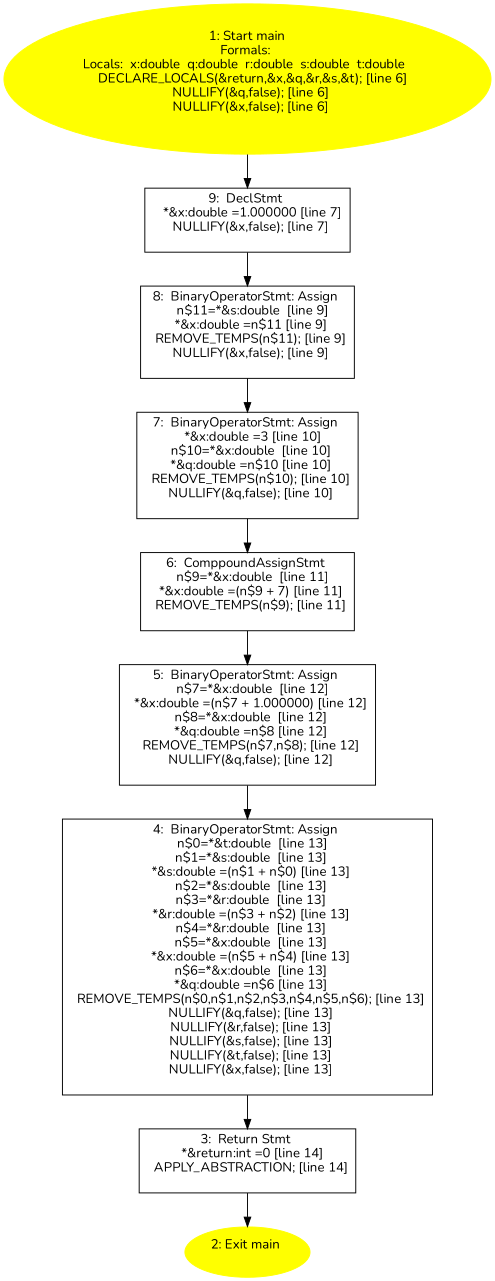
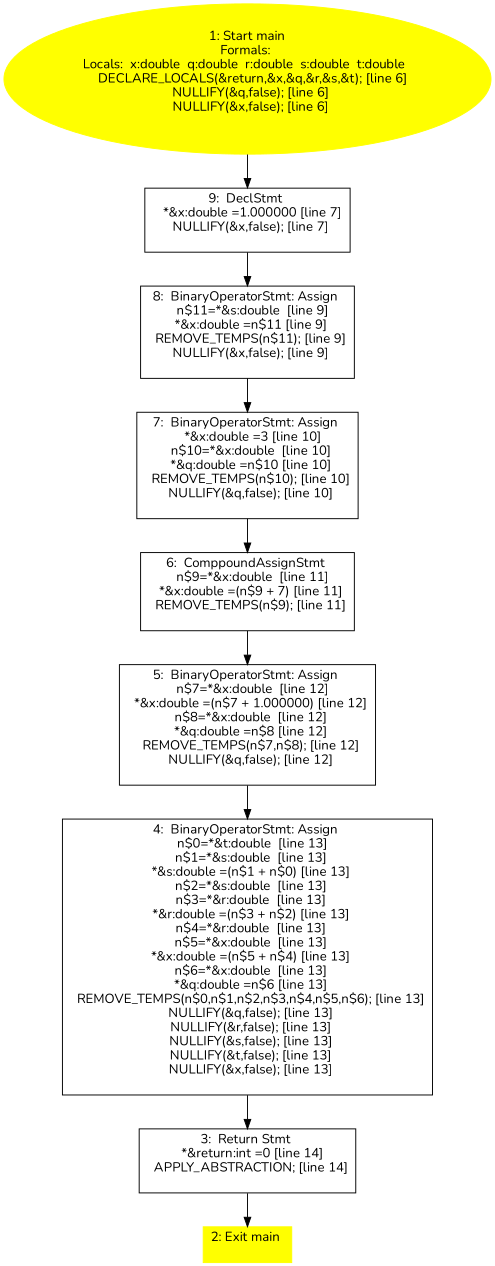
  digraph {
    fontname=Nunito
    node [shape=box fontname=Nunito]
    edge [fontname=Nunito]
    n1 [label="9:  DeclStmt \n   *&x:double =1.000000 [line 7]\n  NULLIFY(&x,false); [line 7]\n "]
    n2 [label="8:  BinaryOperatorStmt: Assign \n   n$11=*&s:double  [line 9]\n  *&x:double =n$11 [line 9]\n  REMOVE_TEMPS(n$11); [line 9]\n  NULLIFY(&x,false); [line 9]\n "]
    n3 [label="7:  BinaryOperatorStmt: Assign \n   *&x:double =3 [line 10]\n  n$10=*&x:double  [line 10]\n  *&q:double =n$10 [line 10]\n  REMOVE_TEMPS(n$10); [line 10]\n  NULLIFY(&q,false); [line 10]\n "]
    n4 [label="6:  ComppoundAssignStmt \n   n$9=*&x:double  [line 11]\n  *&x:double =(n$9 + 7) [line 11]\n  REMOVE_TEMPS(n$9); [line 11]\n "]
    n5 [label="5:  BinaryOperatorStmt: Assign \n   n$7=*&x:double  [line 12]\n  *&x:double =(n$7 + 1.000000) [line 12]\n  n$8=*&x:double  [line 12]\n  *&q:double =n$8 [line 12]\n  REMOVE_TEMPS(n$7,n$8); [line 12]\n  NULLIFY(&q,false); [line 12]\n "]
    n6 [label="4:  BinaryOperatorStmt: Assign \n   n$0=*&t:double  [line 13]\n  n$1=*&s:double  [line 13]\n  *&s:double =(n$1 + n$0) [line 13]\n  n$2=*&s:double  [line 13]\n  n$3=*&r:double  [line 13]\n  *&r:double =(n$3 + n$2) [line 13]\n  n$4=*&r:double  [line 13]\n  n$5=*&x:double  [line 13]\n  *&x:double =(n$5 + n$4) [line 13]\n  n$6=*&x:double  [line 13]\n  *&q:double =n$6 [line 13]\n  REMOVE_TEMPS(n$0,n$1,n$2,n$3,n$4,n$5,n$6); [line 13]\n  NULLIFY(&q,false); [line 13]\n  NULLIFY(&r,false); [line 13]\n  NULLIFY(&s,false); [line 13]\n  NULLIFY(&t,false); [line 13]\n  NULLIFY(&x,false); [line 13]\n "]
    n7 [label="3:  Return Stmt \n   *&return:int =0 [line 14]\n  APPLY_ABSTRACTION; [line 14]\n "]
-   n8 [color=yellow label="2: Exit main \n  " style=filled shape=""]
+   n8 [color=yellow label="2: Exit main \n  " style=filled]
    n9 [color=yellow label="1: Start main\nFormals: \nLocals:  x:double  q:double  r:double  s:double  t:double  \n   DECLARE_LOCALS(&return,&x,&q,&r,&s,&t); [line 6]\n  NULLIFY(&q,false); [line 6]\n  NULLIFY(&x,false); [line 6]\n " style=filled shape=""]
    n1 -> n2
    n2 -> n3
    n3 -> n4
    n4 -> n5
    n5 -> n6
    n6 -> n7
    n7 -> n8
    n9 -> n1
  }
